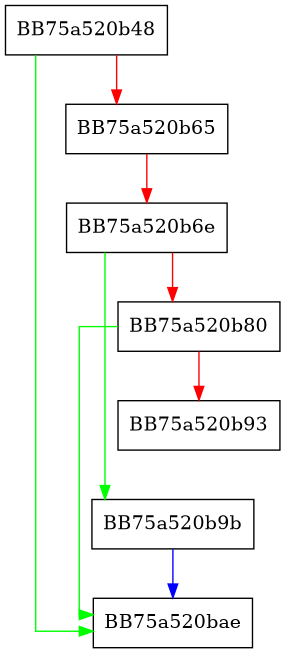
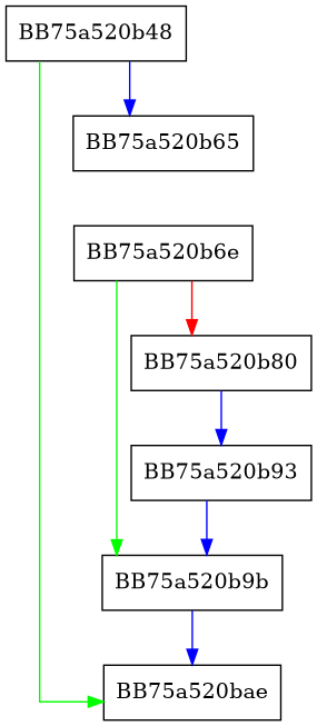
  digraph {
    splines=ortho
    node [shape=box]
    edge [color=red]
    BB75a520b48
    BB75a520bae
    BB75a520b65
    BB75a520b6e
    BB75a520b9b
    BB75a520b80
    BB75a520b93
    BB75a520b48 -> BB75a520bae [color=green]
-   BB75a520b48 -> BB75a520b65
-   BB75a520b65 -> BB75a520b6e
+   BB75a520b48 -> BB75a520b65 [color=blue]
    BB75a520b6e -> BB75a520b9b [color=green]
    BB75a520b6e -> BB75a520b80
    BB75a520b9b -> BB75a520bae [color=blue]
-   BB75a520b80 -> BB75a520bae [color=green]
-   BB75a520b80 -> BB75a520b93
+   BB75a520b80 -> BB75a520b93 [color=blue]
+   BB75a520b93 -> BB75a520b9b [color=blue]
  }
